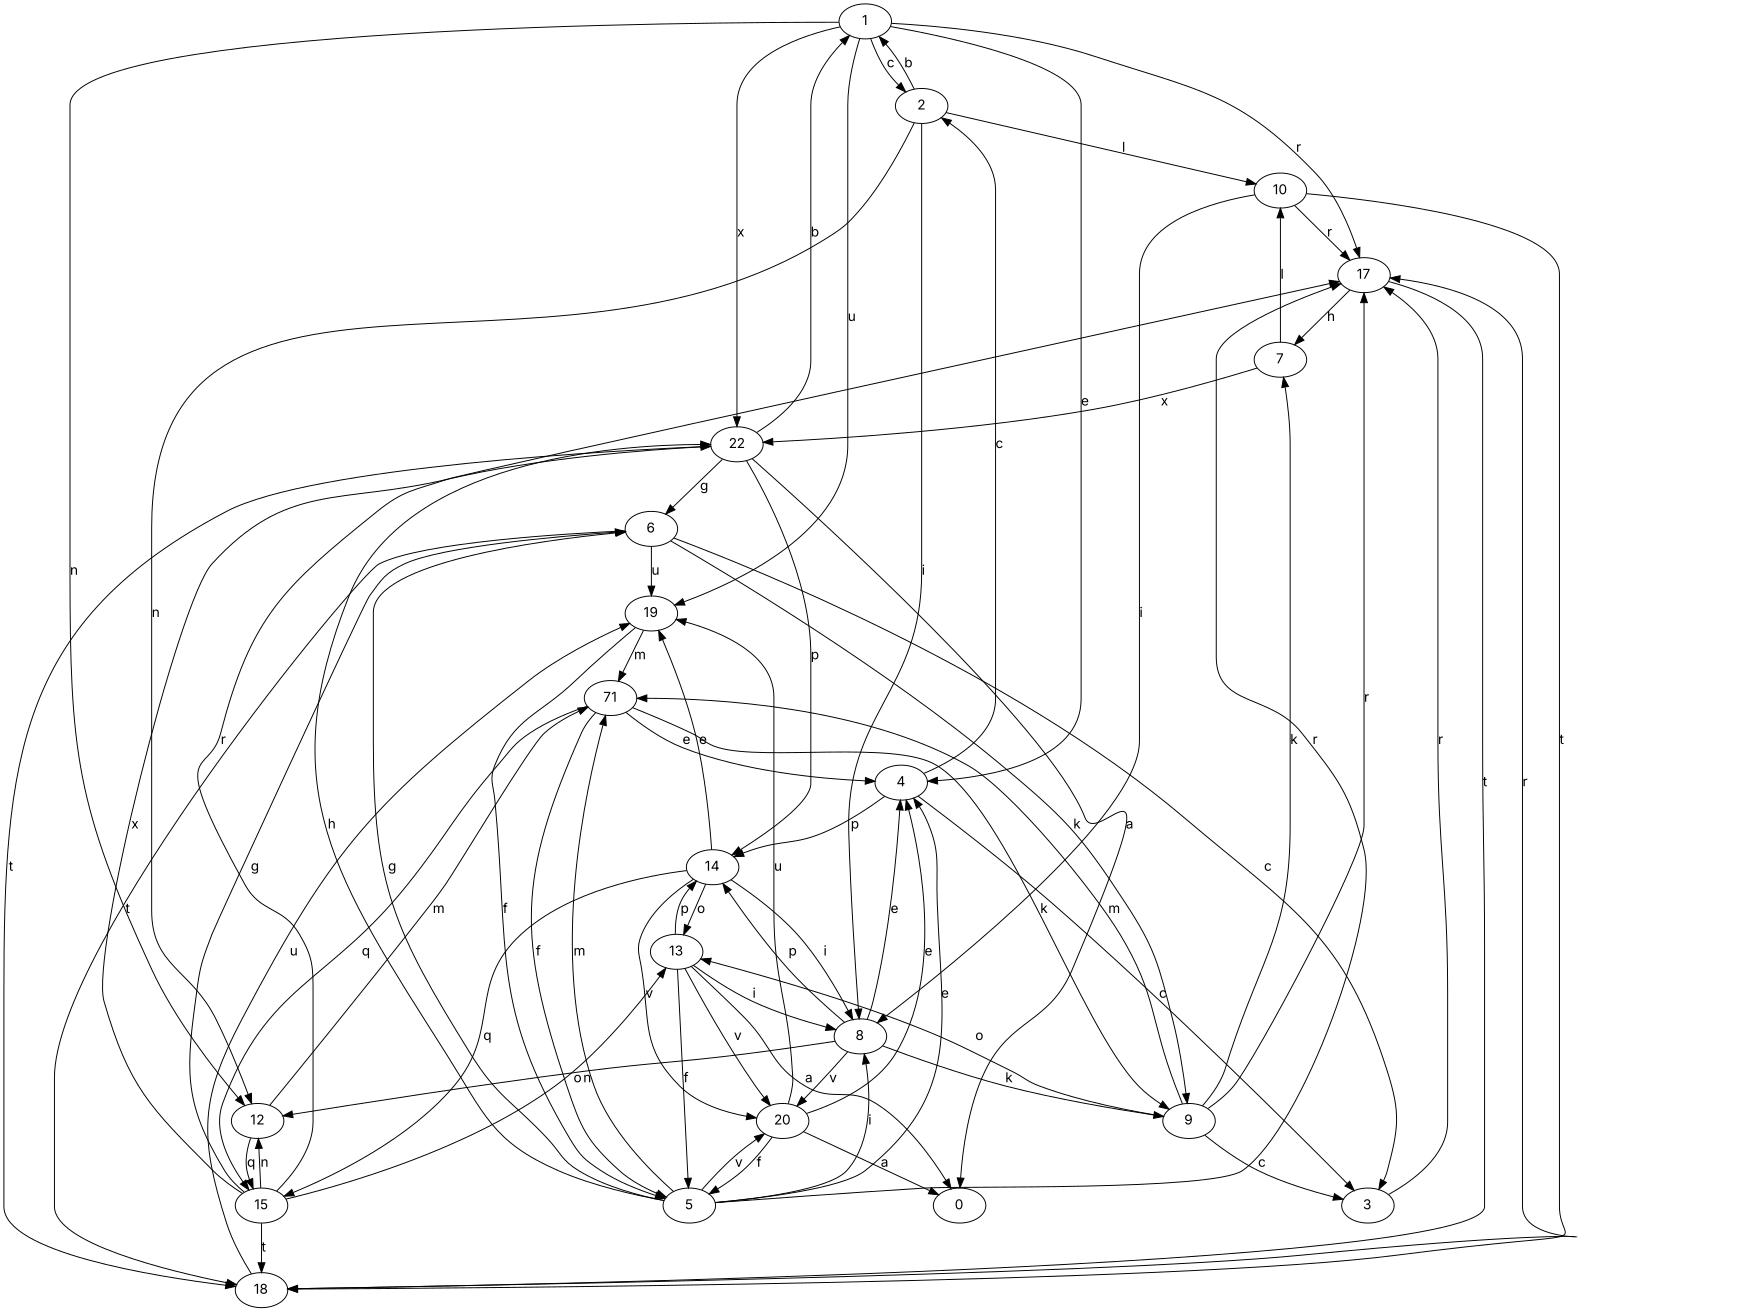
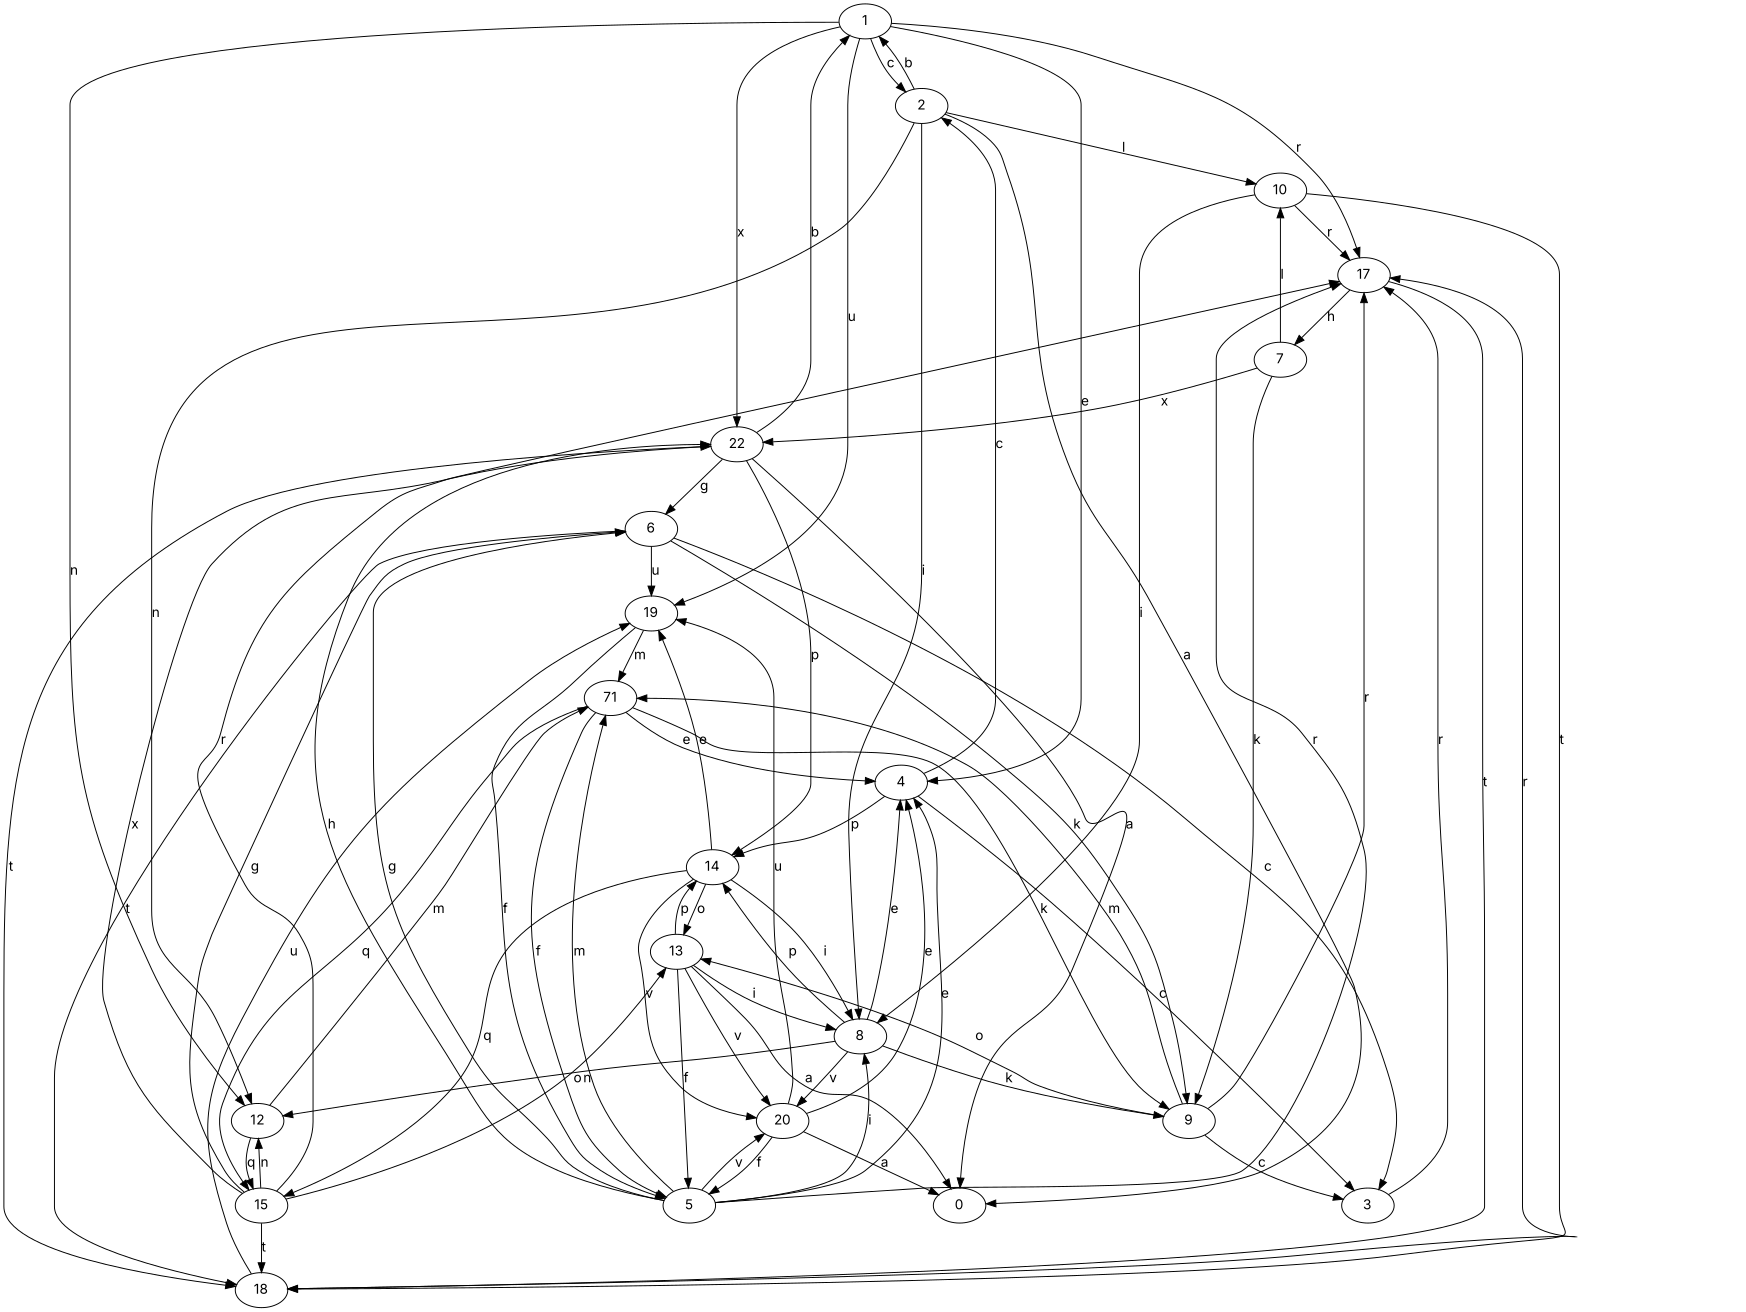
  strict digraph {
    fontname=Inter
    node [fontname=Inter]
    edge [fontname=Inter]
    1
    2
    4
    12
    17
    19
    22
    0
    8
    10
    3
    14
    n13 [label=71]
    15
    7
    18
    5
    6
    20
    9
    13
    1 -> 2 [label=c]
    1 -> 4 [label=e]
    1 -> 12 [label=n]
    1 -> 17 [label=r]
    1 -> 19 [label=u]
    1 -> 22 [label=x]
    2 -> 1 [label=b]
    2 -> 12 [label=n]
+   2 -> 0 [label=a]
    2 -> 8 [label=i]
    2 -> 10 [label=l]
    4 -> 2 [label=c]
    4 -> 3 [label=c]
    4 -> 14 [label=p]
    12 -> n13 [label=m]
    12 -> 15 [label=q]
    17 -> 7 [label=h]
    17 -> 18 [label=t]
    19 -> n13 [label=m]
    19 -> 5 [label=f]
    22 -> 1 [label=b]
    22 -> 0 [label=a]
    22 -> 14 [label=p]
    22 -> 18 [label=t]
    22 -> 6 [label=g]
    8 -> 4 [label=e]
    8 -> 12 [label=n]
    8 -> 14 [label=p]
    8 -> 20 [label=v]
    8 -> 9 [label=k]
    10 -> 17 [label=r]
    10 -> 8 [label=i]
    10 -> 18 [label=t]
    3 -> 17 [label=r]
    14 -> 19 [label=e]
    14 -> 8 [label=i]
    14 -> 15 [label=q]
    14 -> 20 [label=v]
    14 -> 13 [label=o]
    n13 -> 4 [label=e]
    n13 -> 15 [label=q]
    n13 -> 5 [label=f]
    n13 -> 9 [label=k]
    15 -> 12 [label=n]
    15 -> 17 [label=r]
    15 -> 22 [label=x]
    15 -> 18 [label=t]
    15 -> 6 [label=g]
    15 -> 13 [label=o]
    7 -> 22 [label=x]
    7 -> 10 [label=l]
-   9 -> 7 [label=k]
+   7 -> 9 [label=k]
    18 -> 17 [label=r]
    18 -> 19 [label=u]
    5 -> 4 [label=e]
    5 -> 17 [label=r]
    5 -> 22 [label=h]
    5 -> 8 [label=i]
    5 -> n13 [label=m]
    5 -> 6 [label=g]
    5 -> 20 [label=v]
    6 -> 19 [label=u]
    6 -> 3 [label=c]
    6 -> 18 [label=t]
    6 -> 9 [label=k]
    20 -> 4 [label=e]
    20 -> 19 [label=u]
    20 -> 0 [label=a]
    20 -> 5 [label=f]
    9 -> 17 [label=r]
    9 -> 3 [label=c]
    9 -> n13 [label=m]
    9 -> 13 [label=o]
    13 -> 0 [label=a]
    13 -> 8 [label=i]
    13 -> 14 [label=p]
    13 -> 5 [label=f]
    13 -> 20 [label=v]
  }
